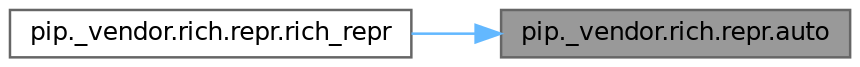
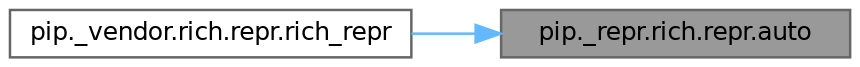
  digraph {
    rankdir=RL
    node [fontname=Helvetica fontsize=10 shape=box style=filled]
-   n1 [color=gray40 fillcolor=grey60 fontcolor=black height=0.2 label="pip._vendor.rich.repr.auto" width=0.4]
+   n1 [color=gray40 fillcolor=grey60 fontcolor=black height=0.2 label="pip._repr.rich.repr.auto" width=0.4]
    n2 [color=grey40 fillcolor=white height=0.2 label="pip._vendor.rich.repr.rich_repr" width=0.4]
    n1 -> n2 [color=steelblue1 dir=back fontname=Helvetica fontsize=10 labelfontname=Helvetica labelfontsize=10 style=solid]
  }
